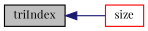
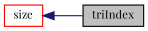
  digraph {
    rankdir=LR
    fontname="Playfair Display"
    node [fontname="Playfair Display" fontsize=10 shape=record]
    n1 [color=black fillcolor=grey75 fontcolor=black height=0.2 label=triIndex style=filled width=0.4]
    n2 [color=red height=0.2 label=size width=0.4]
-   n1 -> n2 [color=midnightblue dir=back fontname="Playfair Display" fontsize=10 labelfontname=FreeSans labelfontsize=10 style=solid]
+   n2 -> n1 [color=midnightblue dir=back fontname="Playfair Display" fontsize=10 labelfontname=FreeSans labelfontsize=10 style=solid]
  }
